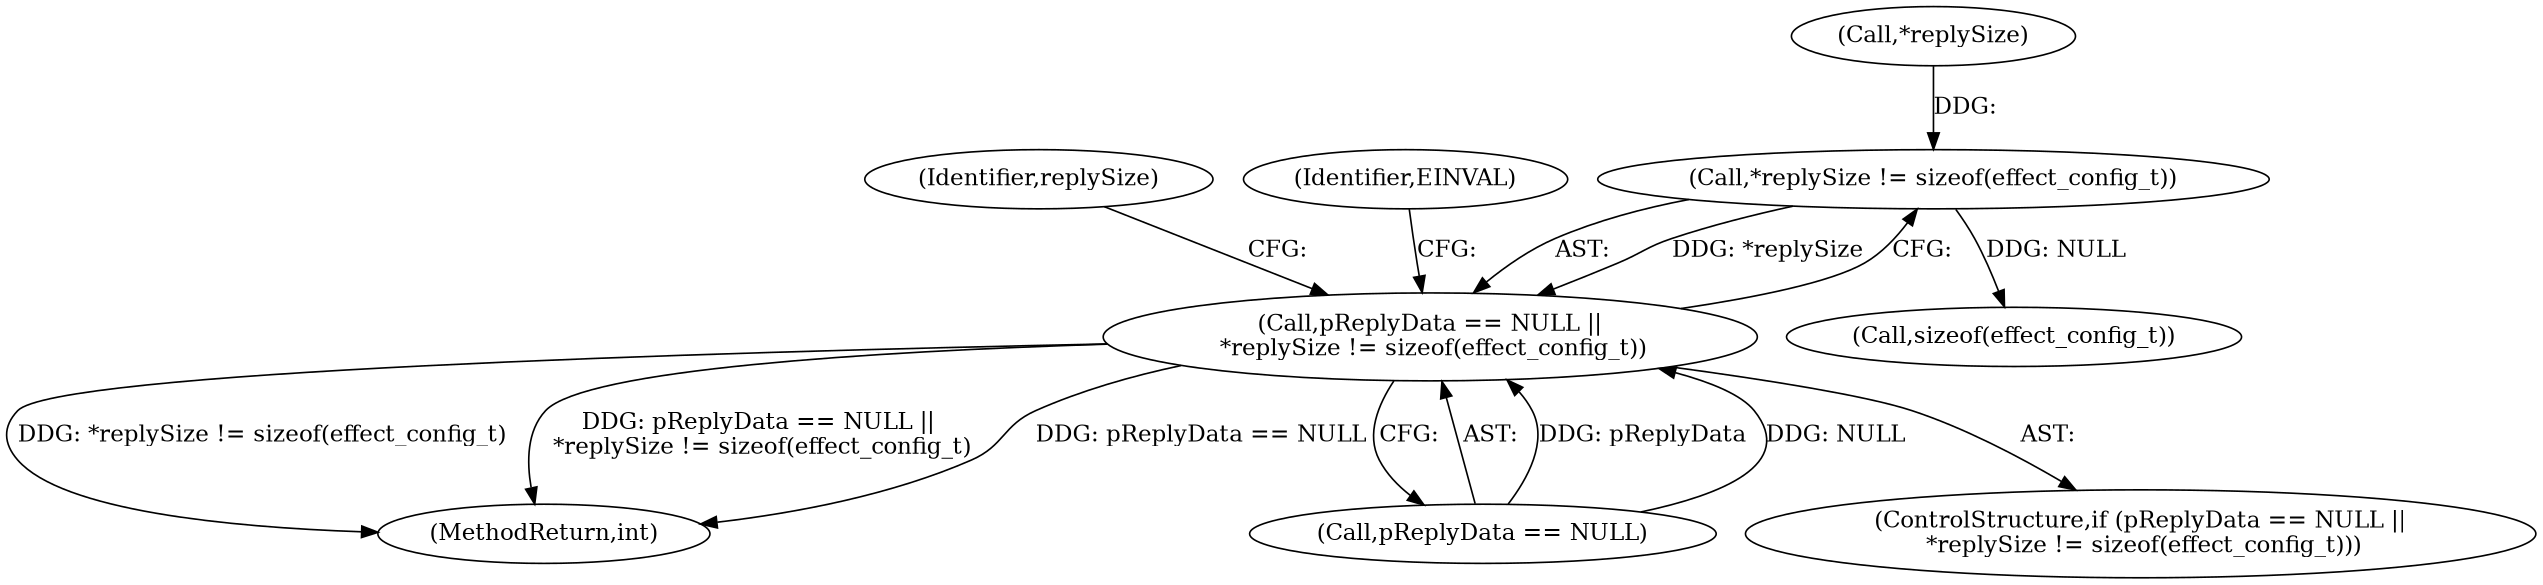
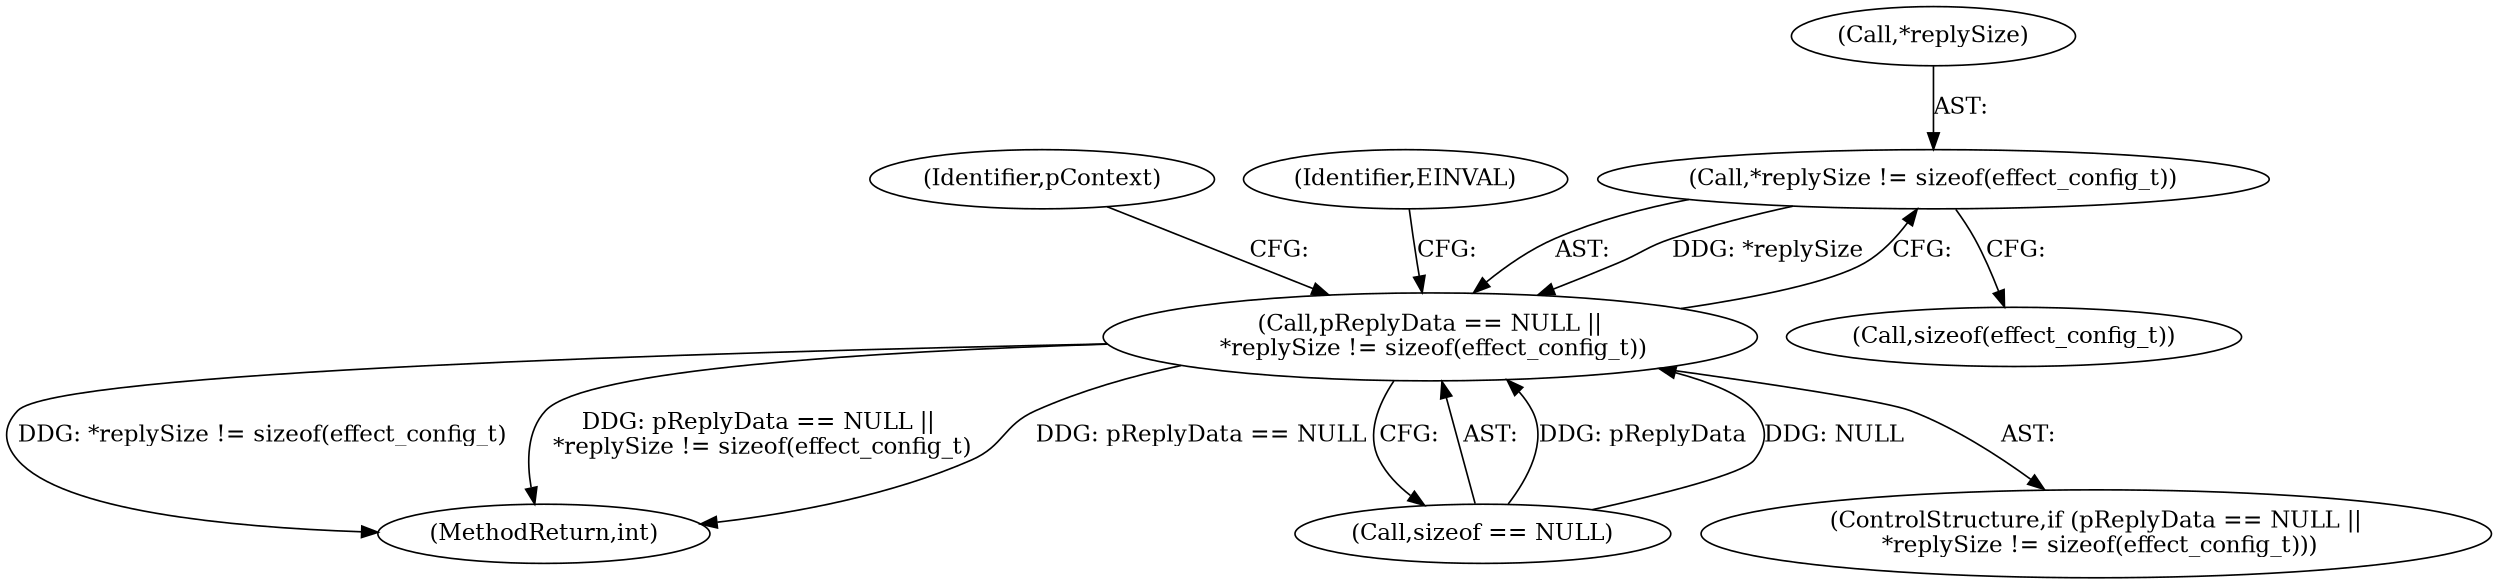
  digraph {
    n1 [label="(Call,*replySize != sizeof(effect_config_t))"]
    n2 [label="(Call,pReplyData == NULL ||\n *replySize != sizeof(effect_config_t))"]
    n3 [label="(Call,sizeof(effect_config_t))"]
    n4 [label="(MethodReturn,int)"]
-   n5 [label="(Call,pReplyData == NULL)"]
+   n5 [label="(Call,sizeof == NULL)"]
    n6 [label="(ControlStructure,if (pReplyData == NULL ||\n *replySize != sizeof(effect_config_t)))"]
    n7 [label="(Call,*replySize)"]
-   n8 [label="(Identifier,replySize)"]
+   n8 [label="(Identifier,pContext)"]
    n9 [label="(Identifier,EINVAL)"]
    n1 -> n2 [label="AST: "]
    n1 -> n2 [label="DDG: *replySize"]
-   n1 -> n3 [label="DDG: NULL"]
+   n1 -> n3 [label="CFG: "]
    n2 -> n1 [label="CFG: "]
    n2 -> n4 [label="DDG: *replySize != sizeof(effect_config_t)"]
    n2 -> n4 [label="DDG: pReplyData == NULL ||\n *replySize != sizeof(effect_config_t)"]
    n2 -> n4 [label="DDG: pReplyData == NULL"]
    n2 -> n5 [label="CFG: "]
    n2 -> n6 [label="AST: "]
    n5 -> n2 [label="AST: "]
    n5 -> n2 [label="DDG: pReplyData"]
    n5 -> n2 [label="DDG: NULL"]
-   n7 -> n1 [label="DDG: "]
+   n7 -> n1 [label="AST: "]
    n8 -> n2 [label="CFG: "]
    n9 -> n2 [label="CFG: "]
  }
